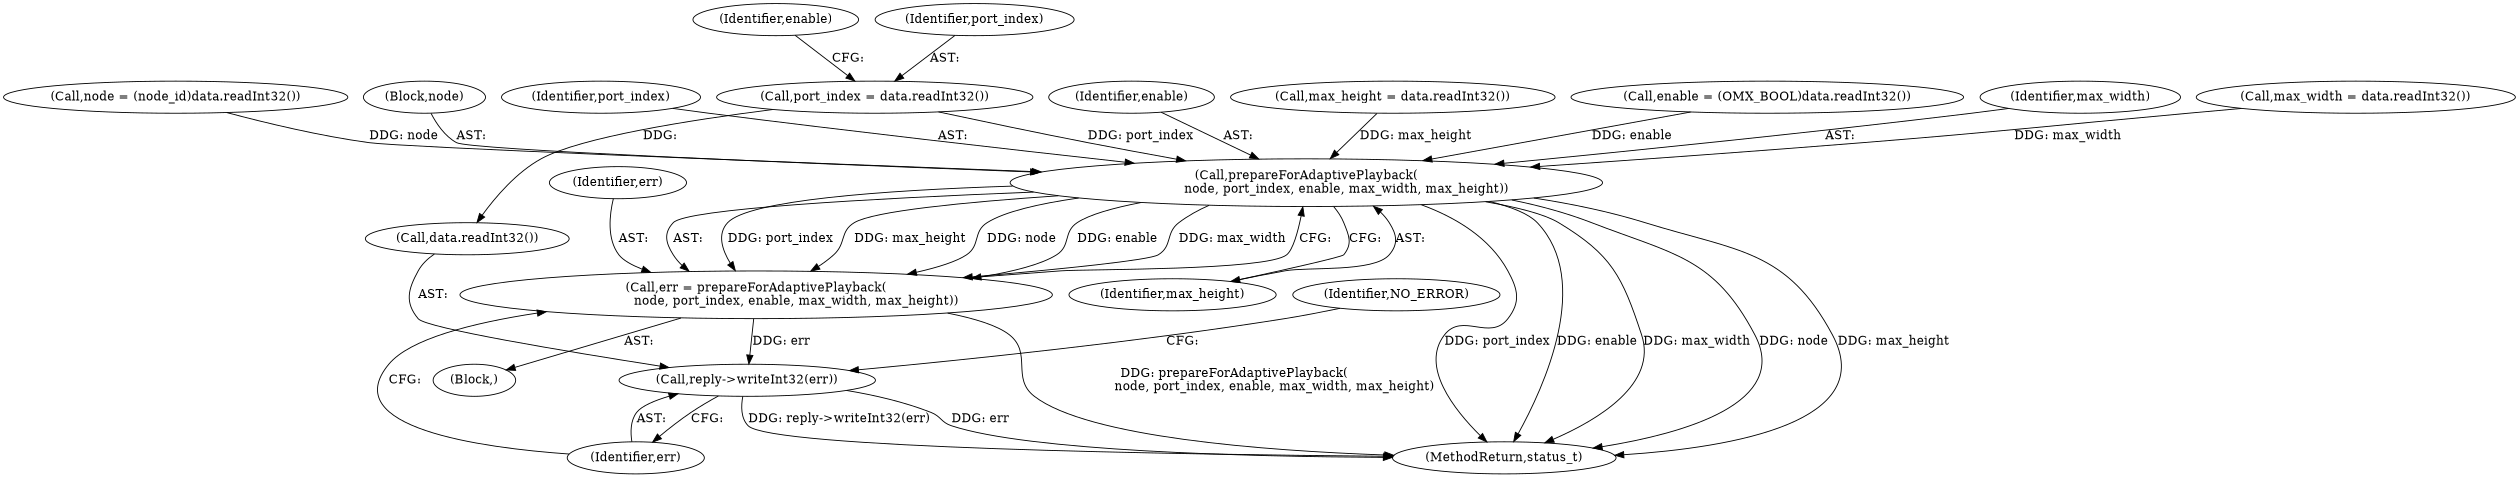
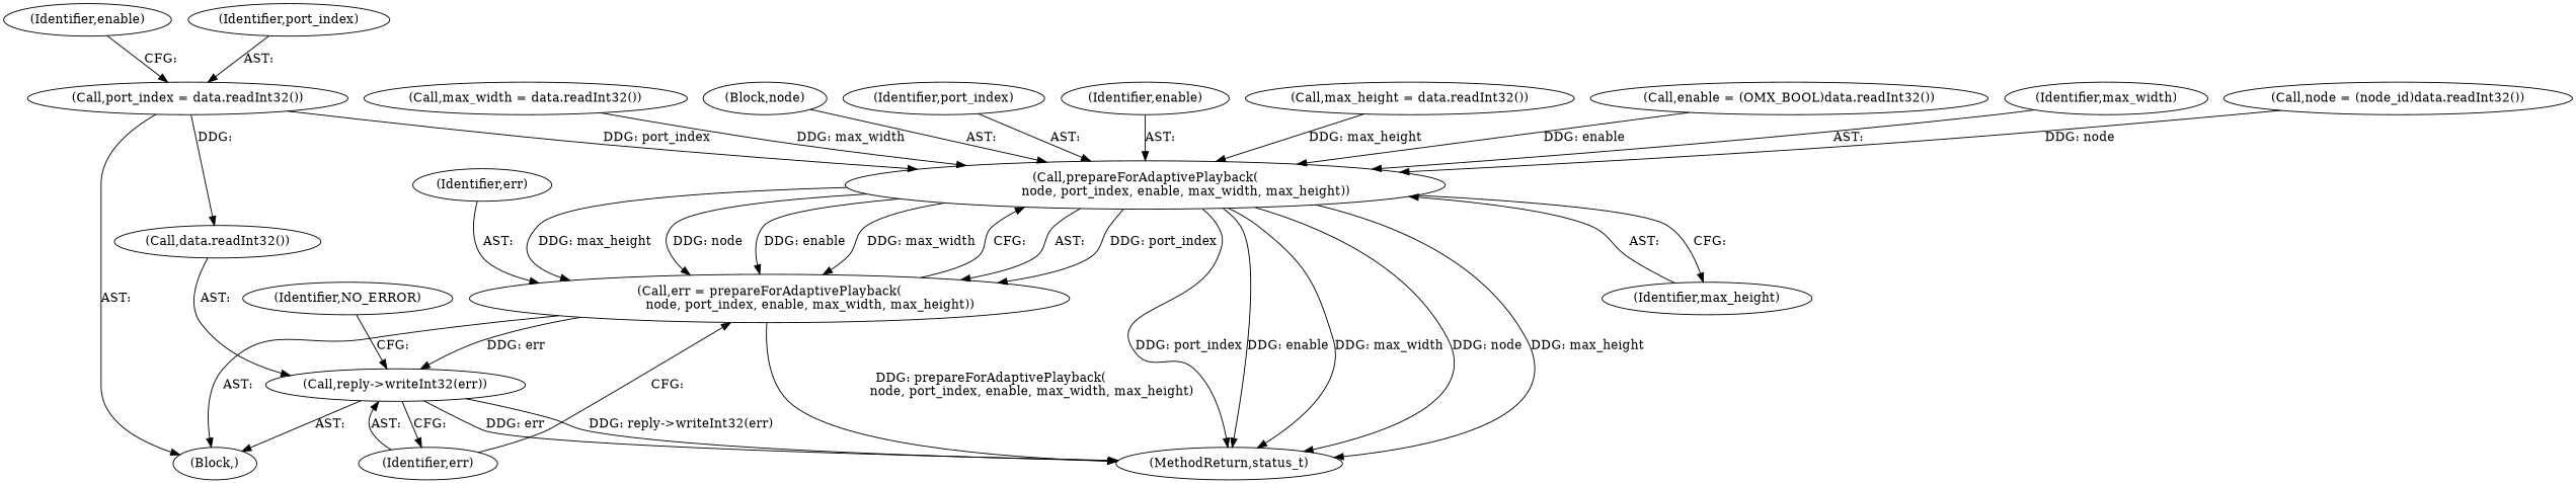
  digraph {
    n1 [label="(Call,port_index = data.readInt32())"]
    n2 [label="(Call,prepareForAdaptivePlayback(\n                    node, port_index, enable, max_width, max_height))"]
    n3 [label="(Call,data.readInt32())"]
    n4 [label="(Block,)"]
    n5 [label="(Call,err = prepareForAdaptivePlayback(\n                    node, port_index, enable, max_width, max_height))"]
    n6 [label="(MethodReturn,status_t)"]
    n7 [label="(Identifier,max_height)"]
    n8 [label="(Call,reply->writeInt32(err))"]
    n9 [label="(Identifier,err)"]
    n10 [label="(Call,enable = (OMX_BOOL)data.readInt32())"]
    n11 [label="(Identifier,max_width)"]
    n12 [label="(Call,node = (node_id)data.readInt32())"]
    n13 [label="(Identifier,err)"]
    n14 [label="(Identifier,enable)"]
    n15 [label="(Call,max_width = data.readInt32())"]
    n16 [label="(Identifier,port_index)"]
    n17 [label="(Block,node)"]
    n18 [label="(Identifier,port_index)"]
    n19 [label="(Identifier,enable)"]
    n20 [label="(Call,max_height = data.readInt32())"]
    n21 [label="(Identifier,NO_ERROR)"]
    n1 -> n2 [label="DDG: port_index"]
    n1 -> n3 [label="DDG: "]
+   n1 -> n4 [label="AST: "]
    n2 -> n5 [label="AST: "]
    n2 -> n5 [label="DDG: port_index"]
    n2 -> n5 [label="DDG: max_height"]
    n2 -> n5 [label="DDG: node"]
    n2 -> n5 [label="DDG: enable"]
    n2 -> n5 [label="DDG: max_width"]
    n2 -> n6 [label="DDG: enable"]
    n2 -> n6 [label="DDG: max_width"]
    n2 -> n6 [label="DDG: node"]
    n2 -> n6 [label="DDG: max_height"]
    n2 -> n6 [label="DDG: port_index"]
    n2 -> n7 [label="CFG: "]
    n3 -> n8 [label="AST: "]
    n5 -> n2 [label="CFG: "]
    n5 -> n4 [label="AST: "]
    n5 -> n6 [label="DDG: prepareForAdaptivePlayback(\n                    node, port_index, enable, max_width, max_height)"]
    n5 -> n8 [label="DDG: err"]
    n7 -> n2 [label="AST: "]
+   n8 -> n4 [label="AST: "]
    n8 -> n6 [label="DDG: reply->writeInt32(err)"]
    n8 -> n6 [label="DDG: err"]
    n8 -> n9 [label="CFG: "]
    n9 -> n5 [label="CFG: "]
    n9 -> n8 [label="AST: "]
    n10 -> n2 [label="DDG: enable"]
    n11 -> n2 [label="AST: "]
    n12 -> n2 [label="DDG: node"]
    n13 -> n5 [label="AST: "]
    n14 -> n1 [label="CFG: "]
    n15 -> n2 [label="DDG: max_width"]
    n16 -> n1 [label="AST: "]
    n17 -> n2 [label="AST: "]
    n18 -> n2 [label="AST: "]
    n19 -> n2 [label="AST: "]
    n20 -> n2 [label="DDG: max_height"]
    n21 -> n8 [label="CFG: "]
  }
